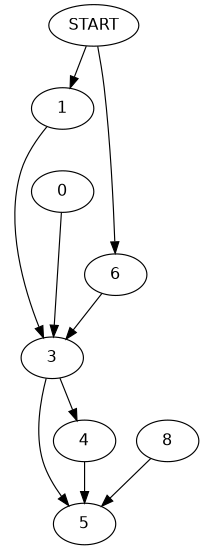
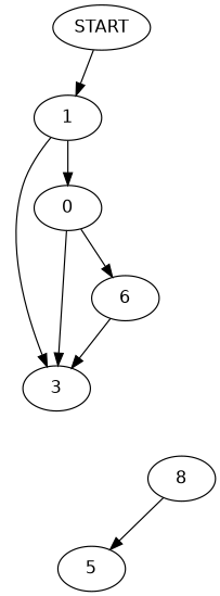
  digraph {
    fontname="DejaVu Sans"
    node [fontname="DejaVu Sans"]
    edge [fontname="DejaVu Sans"]
    n1 [label=START]
    1
    n3 [label=0]
    3
    6
-   4
    5
    8
    n1 -> 1
+   1 -> n3
    1 -> 3
    n3 -> 3
-   n1 -> 6
-   3 -> 4
-   3 -> 5
+   n3 -> 6
    6 -> 3
-   4 -> 5
    8 -> 5
  }
